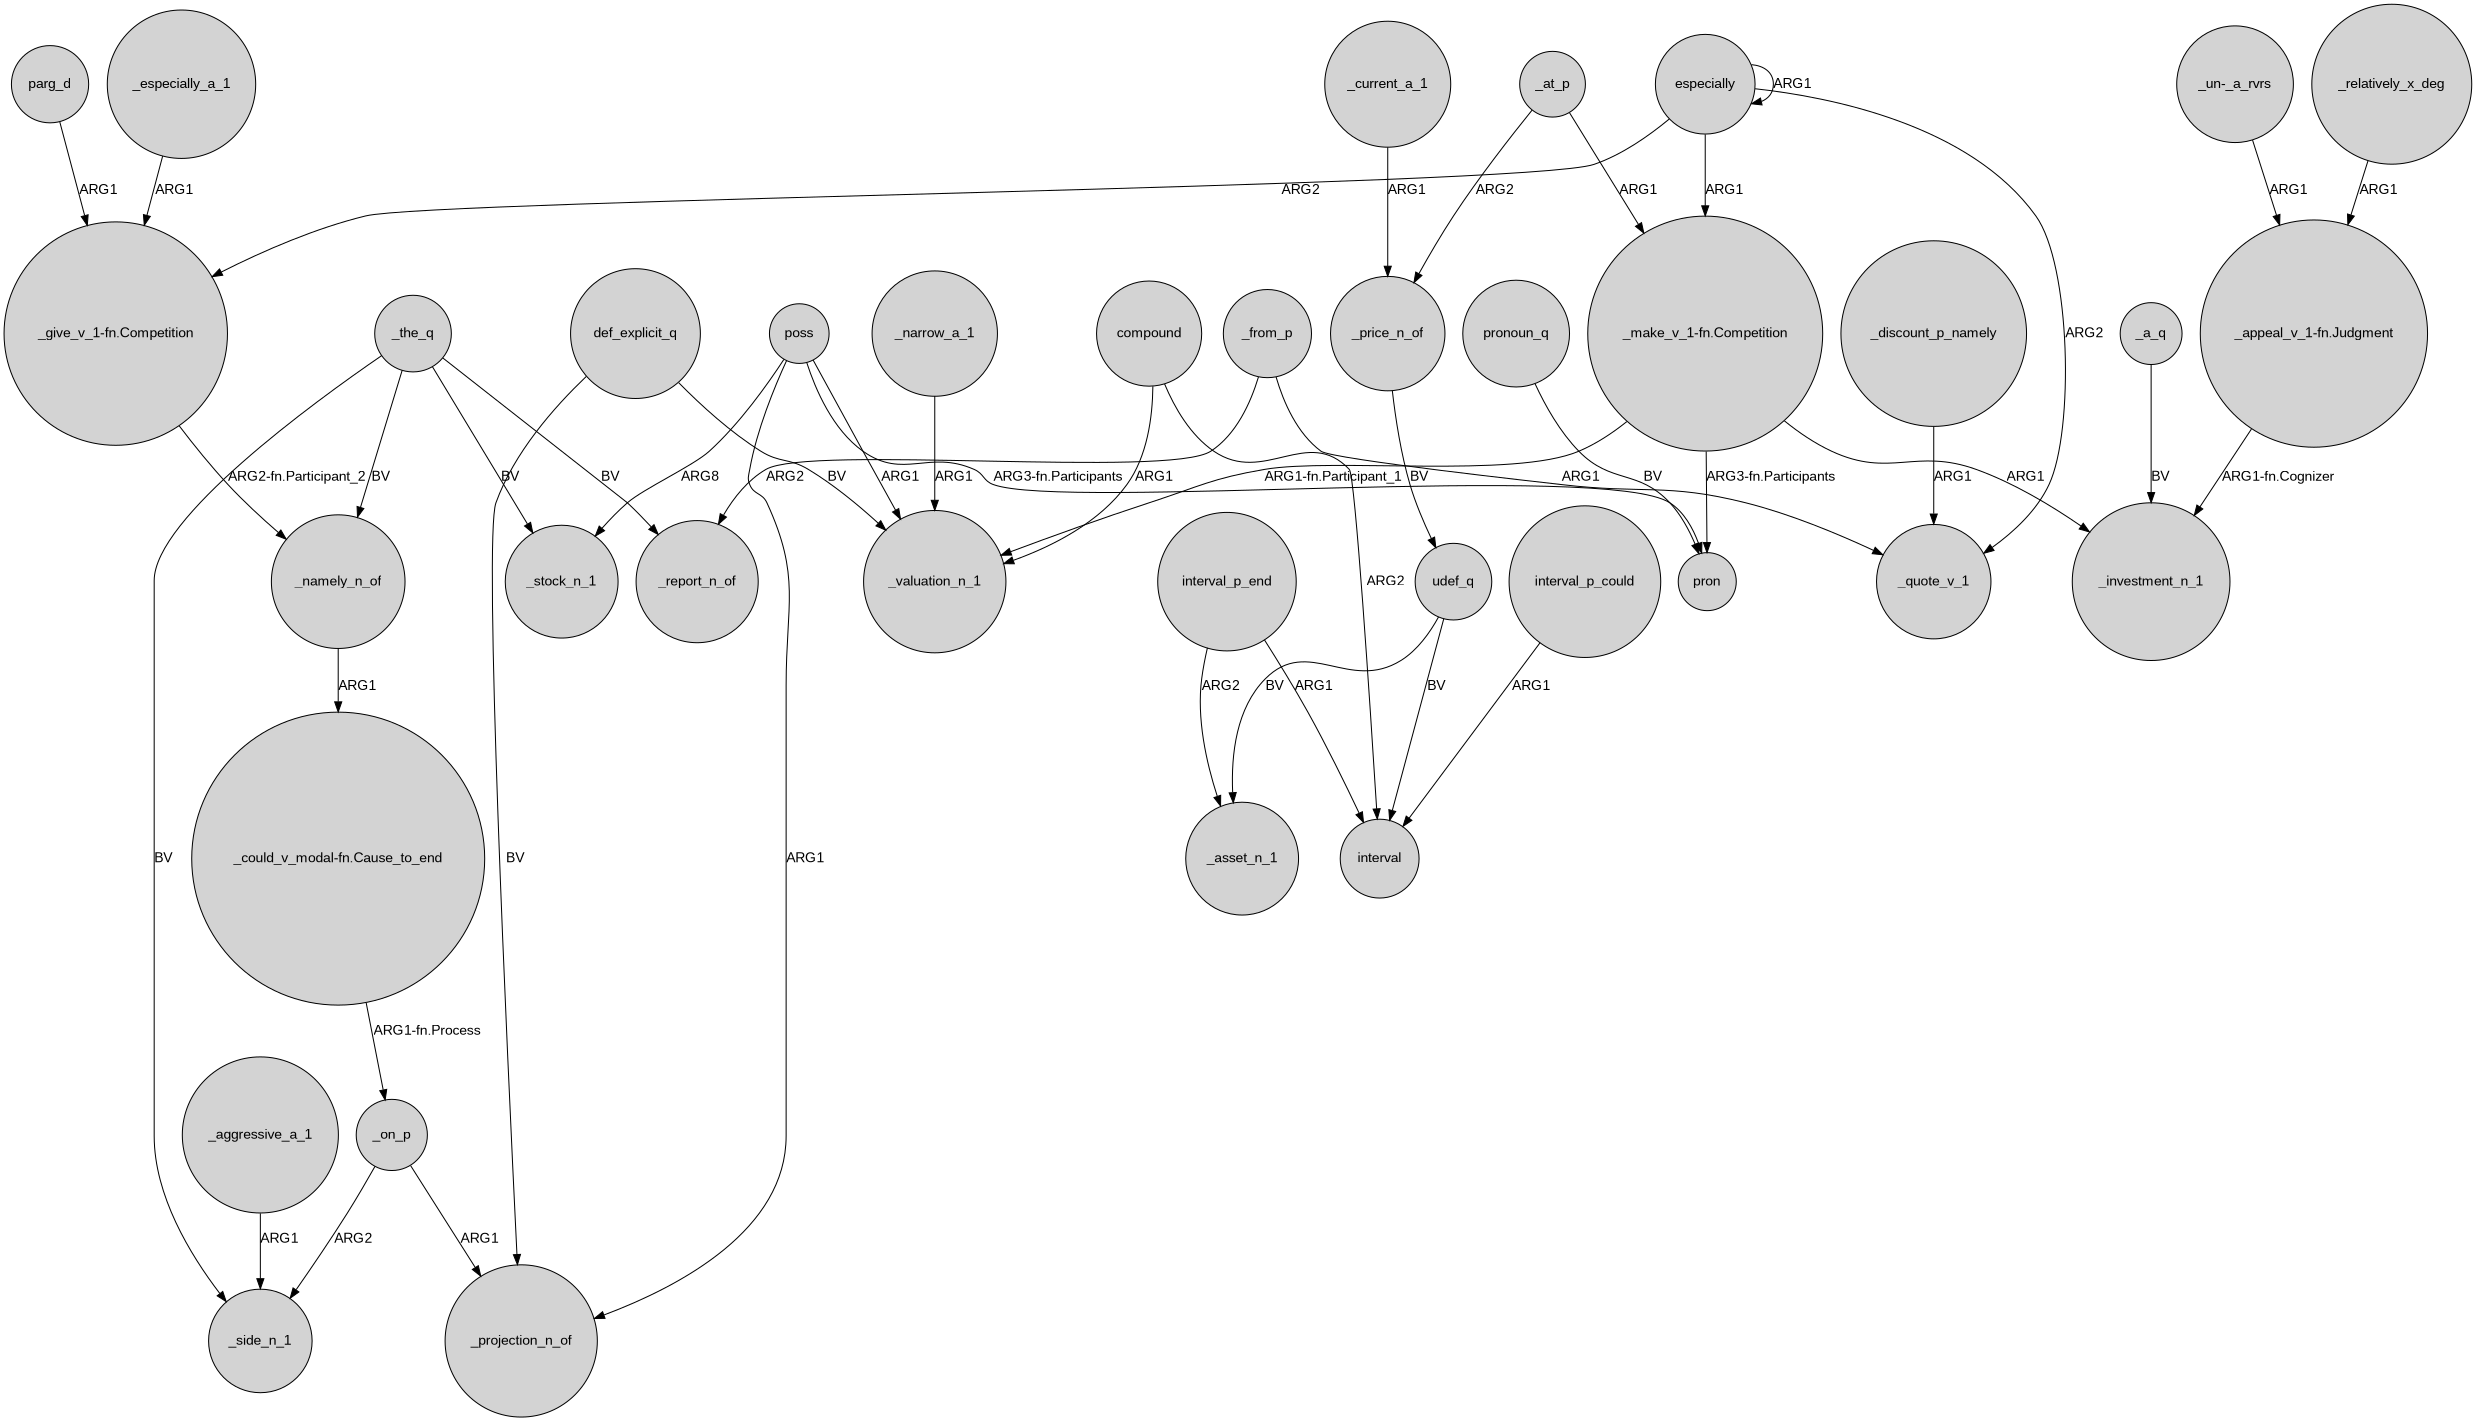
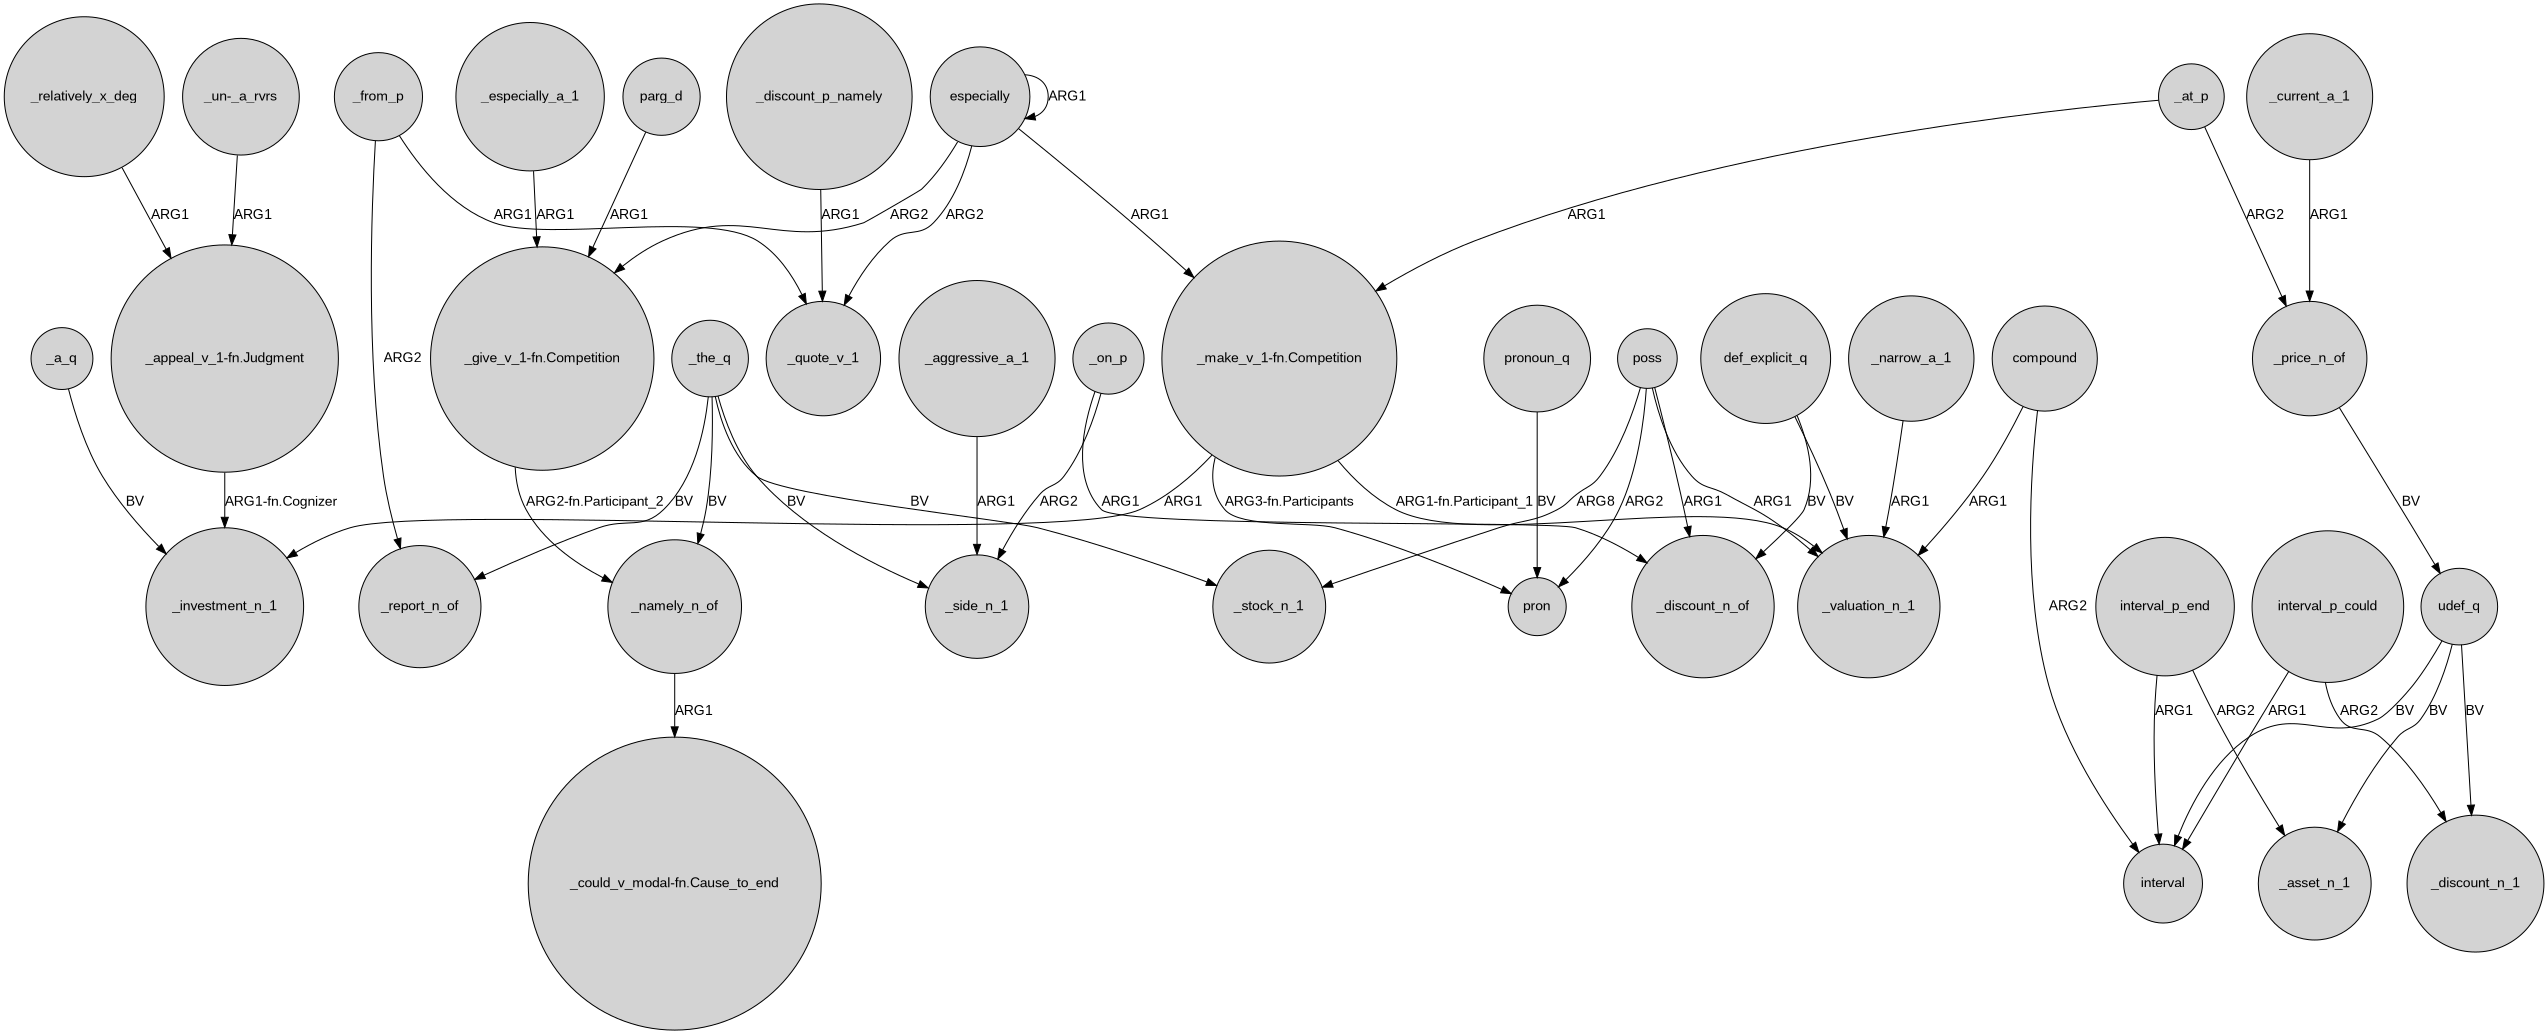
  digraph {
    fontname="Liberation Sans"
    node [fontname="Liberation Sans" shape=circle style=filled]
    edge [fontname="Liberation Sans"]
    _aggressive_a_1
    _side_n_1
    n3 [label=_discount_p_namely]
    _quote_v_1
    n5 [label=especially]
    "_give_v_1-fn.Competition"
    "_make_v_1-fn.Competition"
    n8 [label=_namely_n_of]
    _valuation_n_1
    _investment_n_1
    pron
    "_could_v_modal-fn.Cause_to_end"
    _on_p
-   _projection_n_of
+   _projection_n_of [label=_discount_n_of]
    interval_p_end
    _asset_n_1
    interval
    poss
    _stock_n_1
    _relatively_x_deg
    "_appeal_v_1-fn.Judgment"
    udef_q
+   _discount_n_1
    _price_n_of
    _especially_a_1
    _the_q
    _report_n_of
    def_explicit_q
    _narrow_a_1
    compound
    n31 [label=interval_p_could]
    pronoun_q
    _current_a_1
    parg_d
    _from_p
    _at_p
    _a_q
    "_un-_a_rvrs"
    _aggressive_a_1 -> _side_n_1 [label=ARG1]
    n3 -> _quote_v_1 [label=ARG1]
    n5 -> _quote_v_1 [label=ARG2]
    n5 -> n5 [label=ARG1]
    n5 -> "_give_v_1-fn.Competition" [label=ARG2]
    n5 -> "_make_v_1-fn.Competition" [label=ARG1]
    "_give_v_1-fn.Competition" -> n8 [label="ARG2-fn.Participant_2"]
    "_make_v_1-fn.Competition" -> _valuation_n_1 [label="ARG1-fn.Participant_1"]
    "_make_v_1-fn.Competition" -> _investment_n_1 [label=ARG1]
    "_make_v_1-fn.Competition" -> pron [label="ARG3-fn.Participants"]
    n8 -> "_could_v_modal-fn.Cause_to_end" [label=ARG1]
-   "_could_v_modal-fn.Cause_to_end" -> _on_p [label="ARG1-fn.Process"]
    _on_p -> _side_n_1 [label=ARG2]
    _on_p -> _projection_n_of [label=ARG1]
    interval_p_end -> _asset_n_1 [label=ARG2]
    interval_p_end -> interval [label=ARG1]
    poss -> _valuation_n_1 [label=ARG1]
-   poss -> pron [label="ARG3-fn.Participants"]
+   poss -> pron [label=ARG2]
    poss -> _projection_n_of [label=ARG1]
    poss -> _stock_n_1 [label=ARG8]
    _relatively_x_deg -> "_appeal_v_1-fn.Judgment" [label=ARG1]
    "_appeal_v_1-fn.Judgment" -> _investment_n_1 [label="ARG1-fn.Cognizer"]
    udef_q -> _asset_n_1 [label=BV]
    udef_q -> interval [label=BV]
+   udef_q -> _discount_n_1 [label=BV]
    _price_n_of -> udef_q [label=BV]
    _especially_a_1 -> "_give_v_1-fn.Competition" [label=ARG1]
    _the_q -> _side_n_1 [label=BV]
    _the_q -> n8 [label=BV]
    _the_q -> _stock_n_1 [label=BV]
    _the_q -> _report_n_of [label=BV]
    def_explicit_q -> _valuation_n_1 [label=BV]
    def_explicit_q -> _projection_n_of [label=BV]
    _narrow_a_1 -> _valuation_n_1 [label=ARG1]
    compound -> _valuation_n_1 [label=ARG1]
    compound -> interval [label=ARG2]
    n31 -> interval [label=ARG1]
+   n31 -> _discount_n_1 [label=ARG2]
    pronoun_q -> pron [label=BV]
    _current_a_1 -> _price_n_of [label=ARG1]
    parg_d -> "_give_v_1-fn.Competition" [label=ARG1]
    _from_p -> _quote_v_1 [label=ARG1]
    _from_p -> _report_n_of [label=ARG2]
    _at_p -> "_make_v_1-fn.Competition" [label=ARG1]
    _at_p -> _price_n_of [label=ARG2]
    _a_q -> _investment_n_1 [label=BV]
    "_un-_a_rvrs" -> "_appeal_v_1-fn.Judgment" [label=ARG1]
  }
